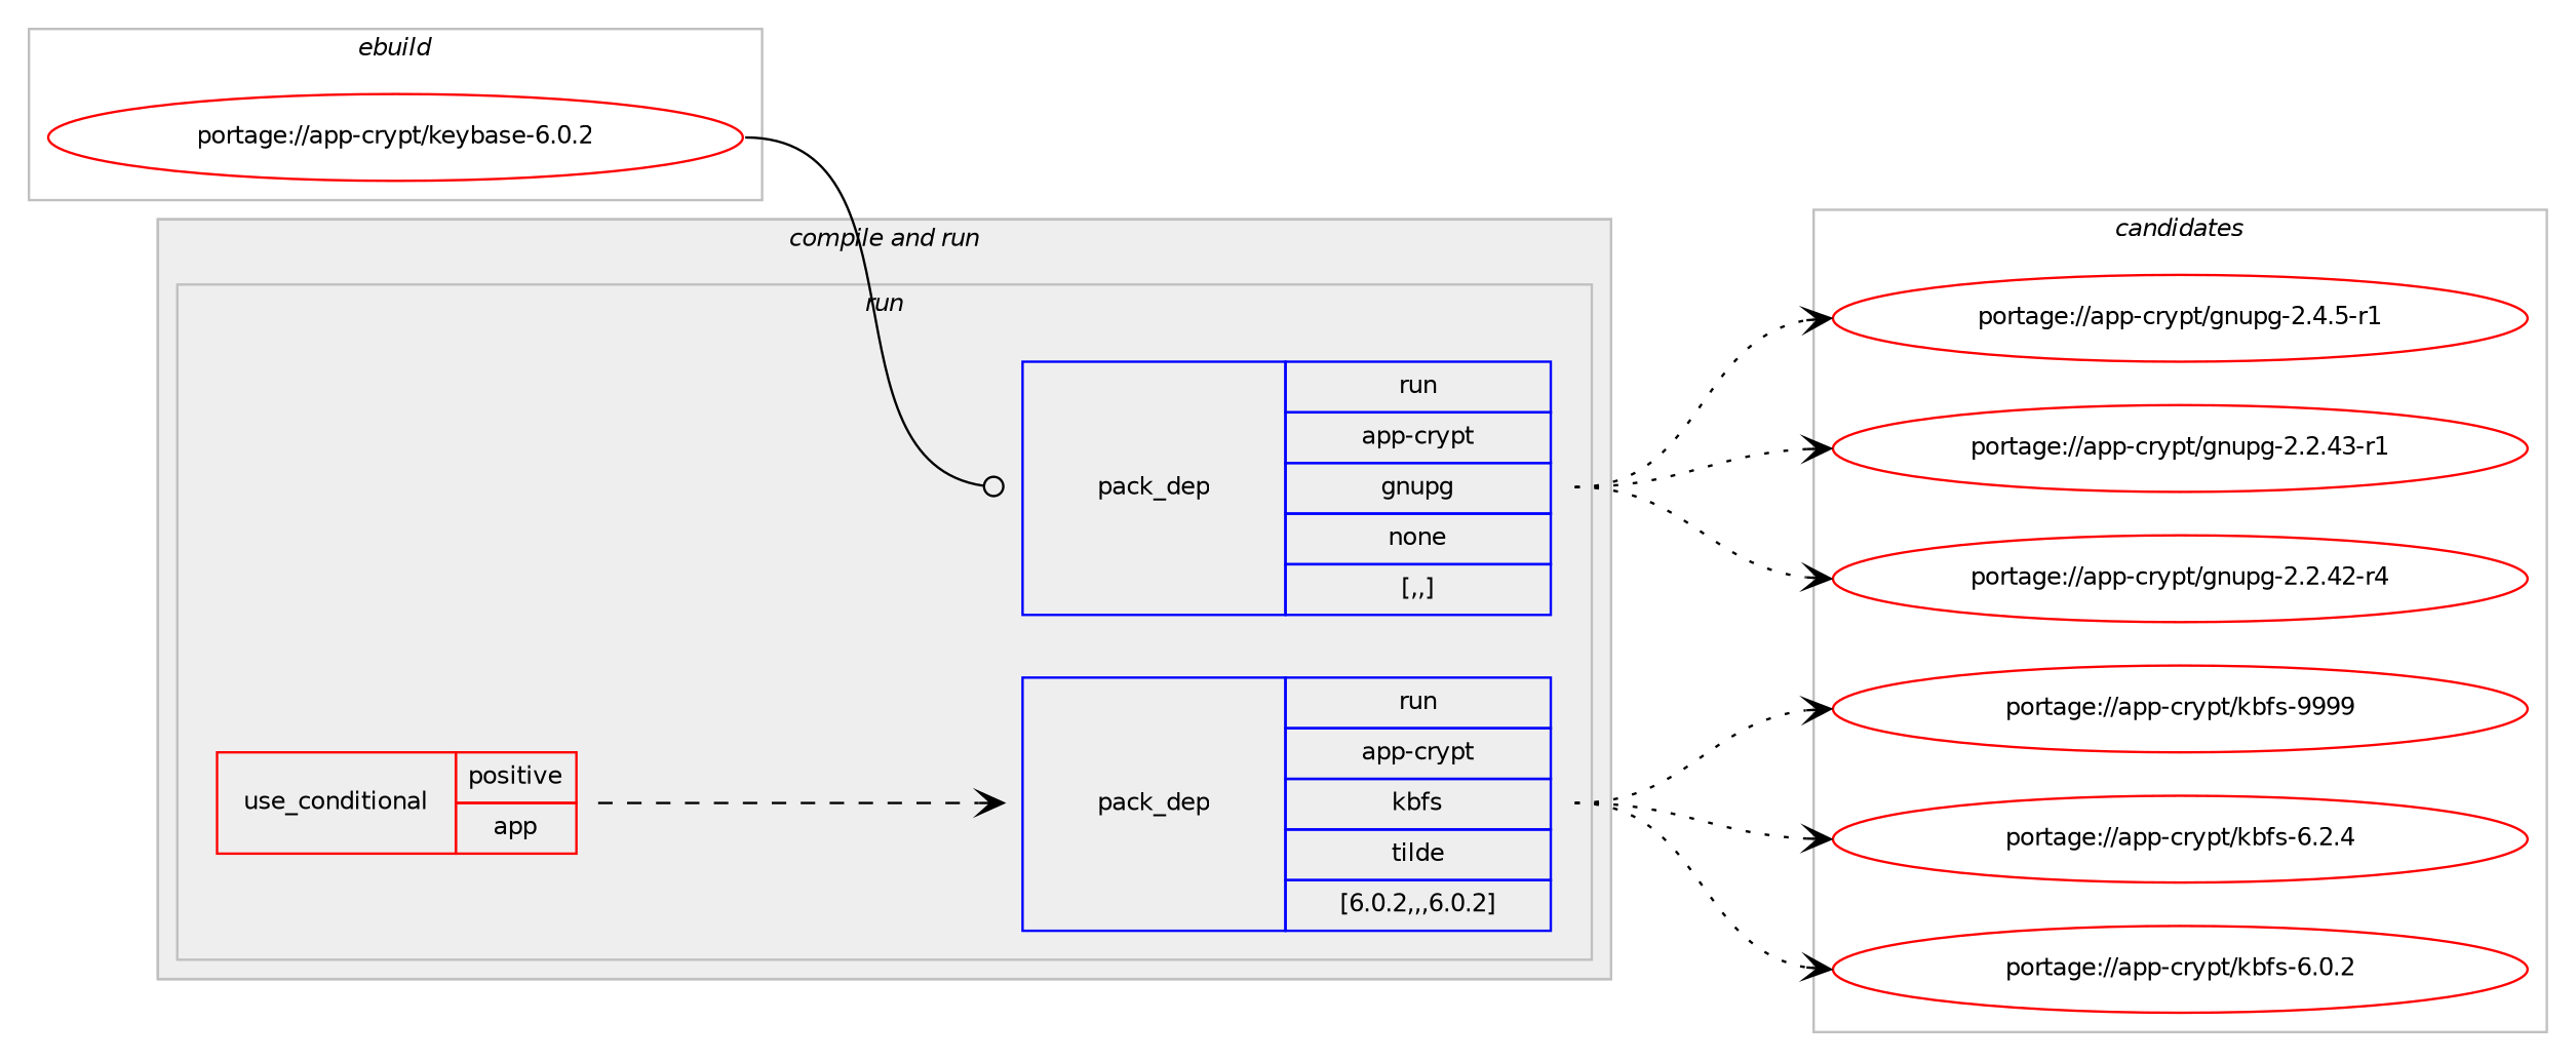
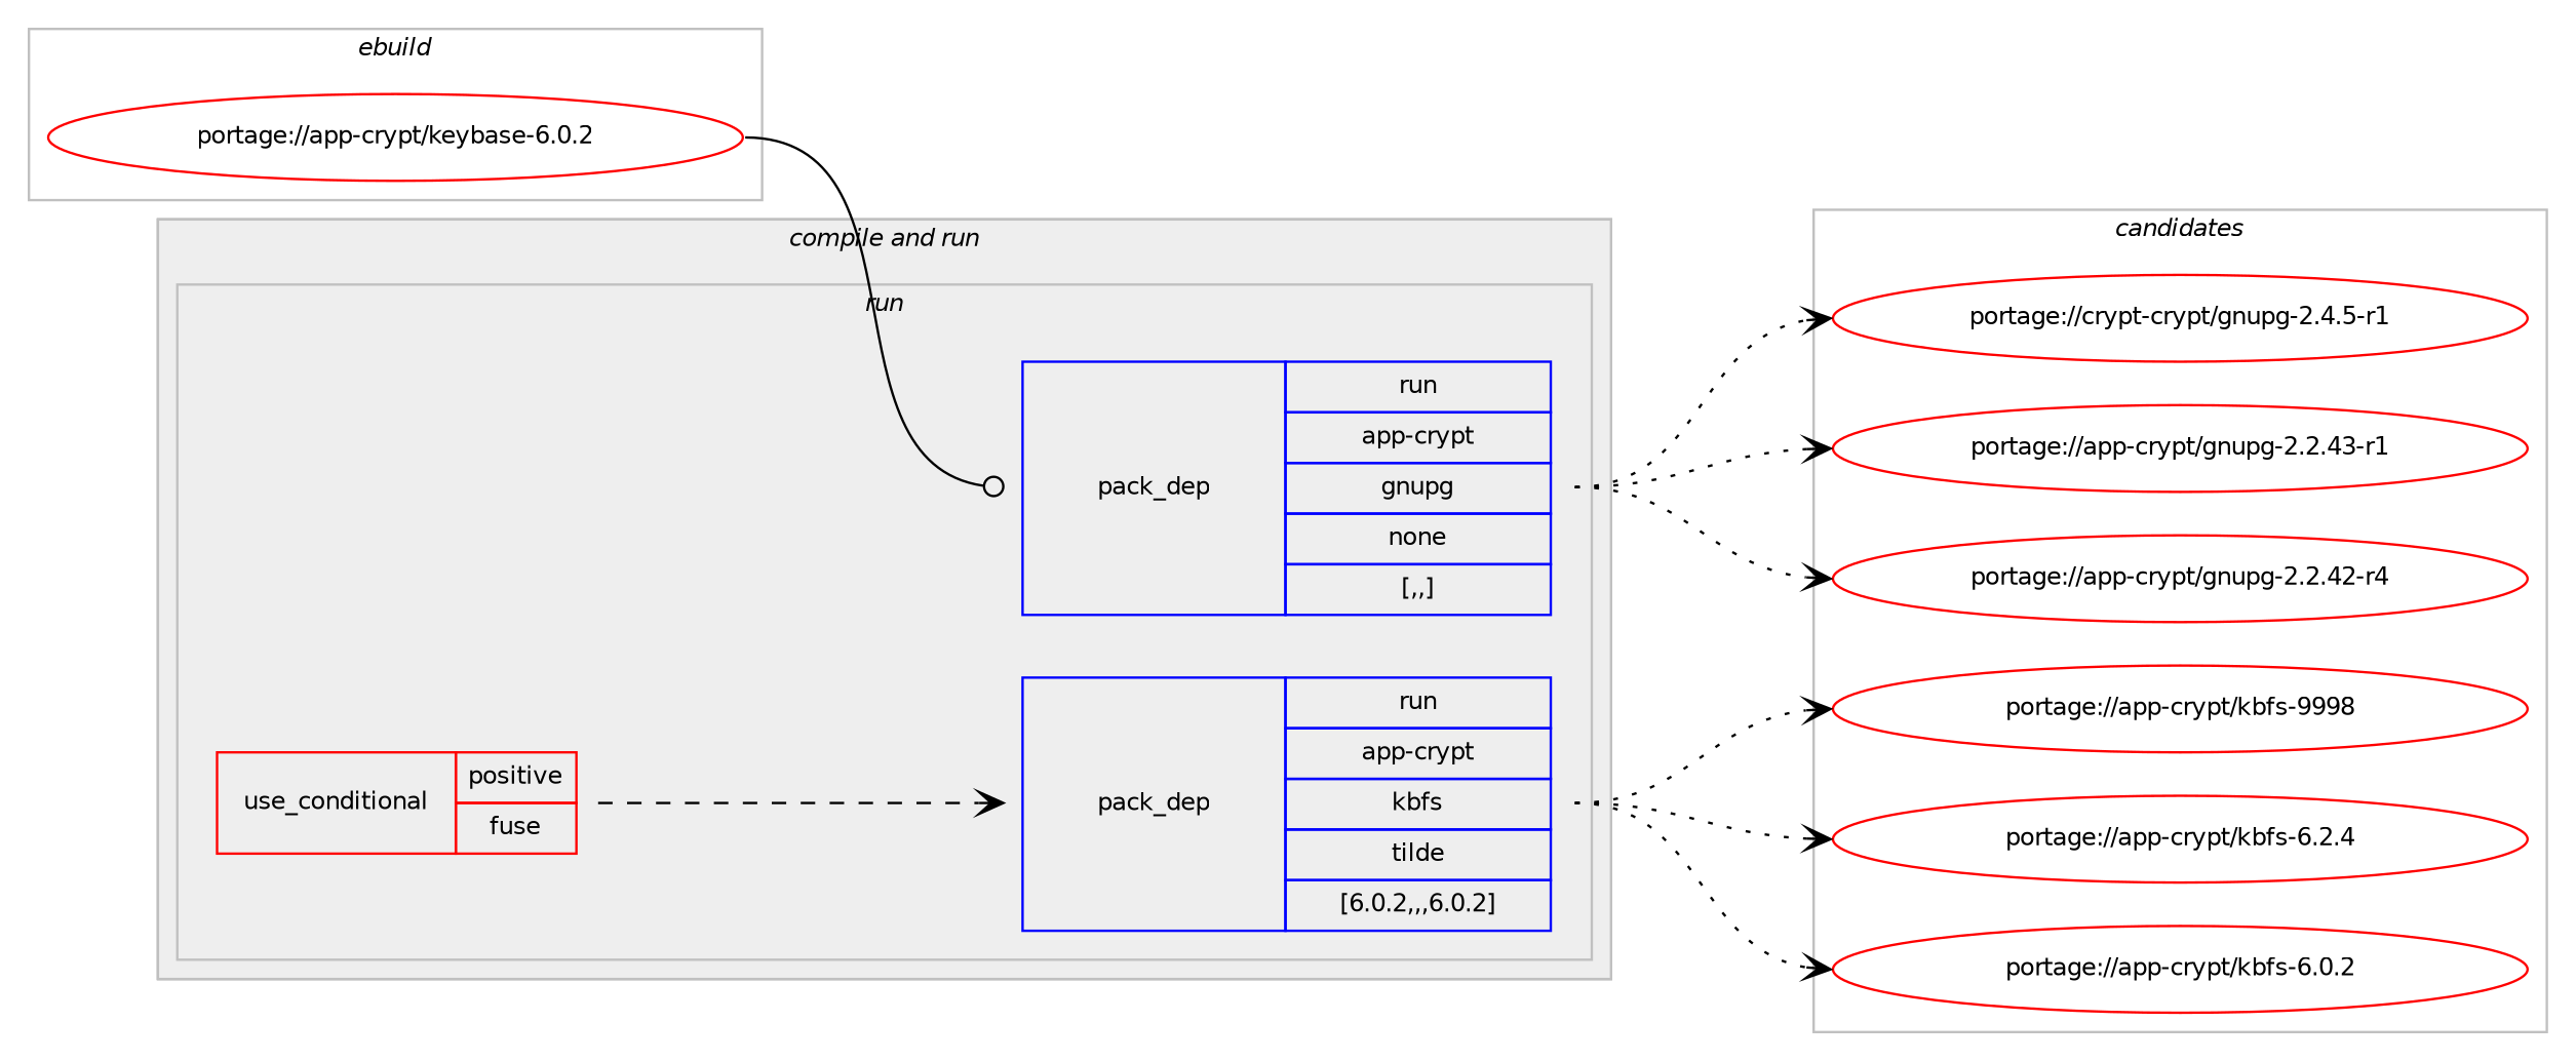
  digraph {
    compound=true
    concentrate=true
    fontname=Helvetica
    fontsize=10
    newrank=true
    rankdir=LR
    ranksep=1.5
    node [color=red fontname=Helvetica fontsize=10]
    edge [arrowhead=vee headport=w style=dotted tailport=e weight=100]
    n1 [label="portage://app-crypt/keybase-6.0.2" width=4]
    n2 [color=blue label=<<TABLE BORDER="0" CELLBORDER="1" CELLSPACING="0" CELLPADDING="4" WIDTH="220"><TR><TD ROWSPAN="6" CELLPADDING="30">pack_dep</TD></TR><TR><TD WIDTH="110">run</TD></TR><TR><TD>app-crypt</TD></TR><TR><TD>kbfs</TD></TR><TR><TD>tilde</TD></TR><TR><TD>[6.0.2,,,6.0.2]</TD></TR></TABLE>> shape=none]
-   n3 [label=<<TABLE BORDER="0" CELLBORDER="1" CELLSPACING="0" CELLPADDING="4"><TR><TD ROWSPAN="3" CELLPADDING="10">use_conditional</TD></TR><TR><TD>positive</TD></TR><TR><TD>app</TD></TR></TABLE>> shape=none]
+   n3 [label=<<TABLE BORDER="0" CELLBORDER="1" CELLSPACING="0" CELLPADDING="4"><TR><TD ROWSPAN="3" CELLPADDING="10">use_conditional</TD></TR><TR><TD>positive</TD></TR><TR><TD>fuse</TD></TR></TABLE>> shape=none]
    n4 [color=blue label=<<TABLE BORDER="0" CELLBORDER="1" CELLSPACING="0" CELLPADDING="4" WIDTH="220"><TR><TD ROWSPAN="6" CELLPADDING="30">pack_dep</TD></TR><TR><TD WIDTH="110">run</TD></TR><TR><TD>app-crypt</TD></TR><TR><TD>gnupg</TD></TR><TR><TD>none</TD></TR><TR><TD>[,,]</TD></TR></TABLE>> shape=none]
-   n5 [label="portage://app-crypt/kbfs-9999" width=4]
+   n5 [label="portage://app-crypt/kbfs-9998" width=4]
    n6 [label="portage://app-crypt/kbfs-6.2.4" width=4]
    n7 [label="portage://app-crypt/kbfs-6.0.2" width=4]
-   n8 [label="portage://app-crypt/gnupg-2.4.5-r1" width=4]
+   n8 [label="portage://crypt-crypt/gnupg-2.4.5-r1" width=4]
    n9 [label="portage://app-crypt/gnupg-2.2.43-r1" width=4]
    n10 [label="portage://app-crypt/gnupg-2.2.42-r4" width=4]
    subgraph cluster_1 {
      color=gray
      label=<<i>ebuild</i>>
      n1
    }
    subgraph cluster_2 {
      color=gray
      label=<<i>dependencies</i>>
      subgraph cluster_3 {
        color=gray
        fillcolor="#eeeeee"
        label=<<i>compile</i>>
        style=filled
      }
      subgraph cluster_4 {
        color=gray
        fillcolor="#eeeeee"
        label=<<i>compile and run</i>>
        style=filled
      }
      subgraph cluster_5 {
        color=gray
        fillcolor="#eeeeee"
        label=<<i>run</i>>
        style=filled
        subgraph sub_6 {
          color=gray
          fillcolor="#eeeeee"
          label=<<i>run</i>>
          style=filled
          n3
          subgraph sub_7 {
            color=gray
            fillcolor="#eeeeee"
            label=<<i>run</i>>
            style=filled
            n2
          }
        }
        subgraph sub_8 {
          color=gray
          fillcolor="#eeeeee"
          label=<<i>run</i>>
          style=filled
          n4
        }
      }
    }
    subgraph cluster_9 {
      color=gray
      label=<<i>candidates</i>>
      rank=same
      subgraph sub_10 {
        color=black
        label=<<i>candidates</i>>
        nodesep=1
        rank=same
        n5
        n6
        n7
      }
      subgraph sub_11 {
        color=black
        label=<<i>candidates</i>>
        nodesep=1
        rank=same
        n8
        n9
        n10
      }
    }
    n1 -> n4 [arrowhead=odot style=solid weight=20]
    n2 -> n5
    n2 -> n6
    n2 -> n7
    n3 -> n2 [style=dashed weight=20]
    n4 -> n8
    n4 -> n9
    n4 -> n10
  }
